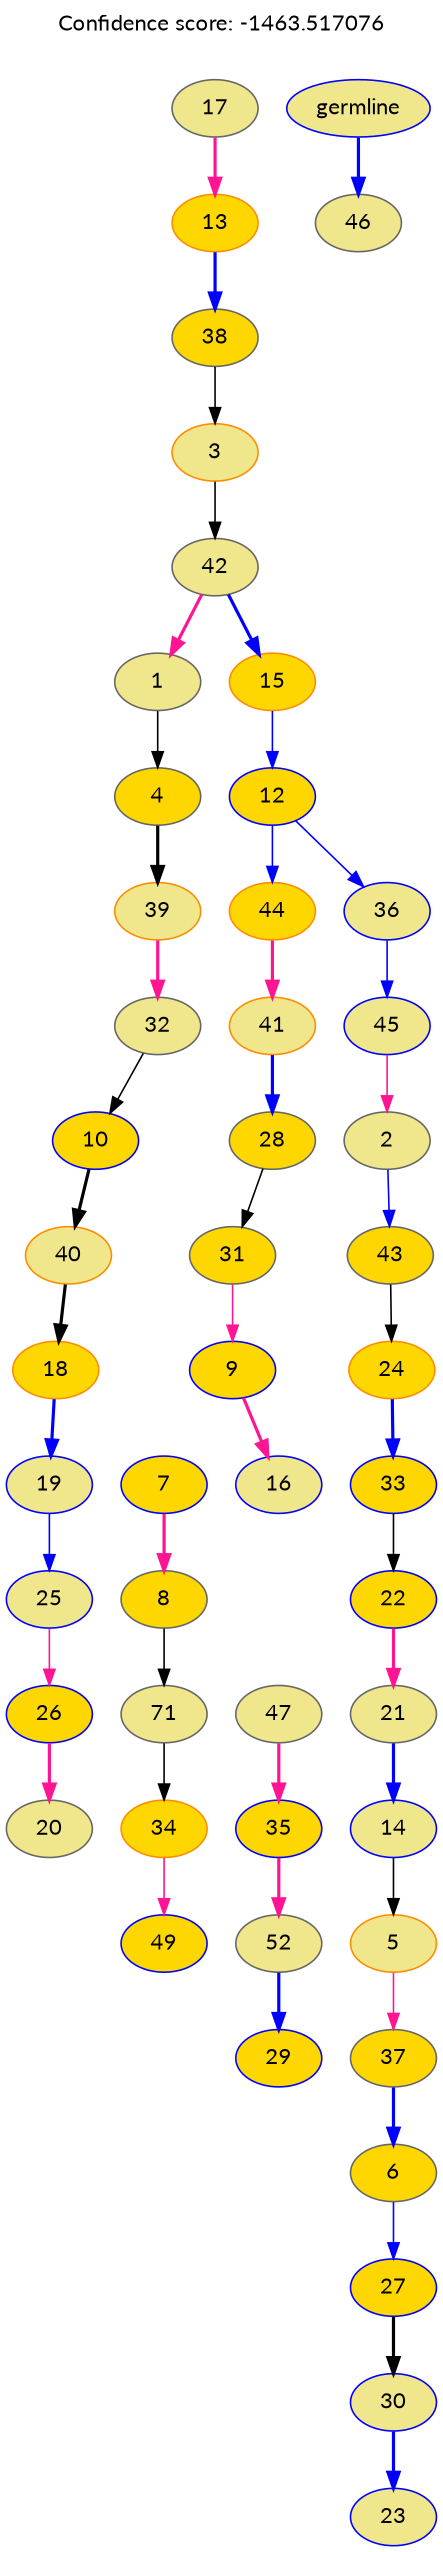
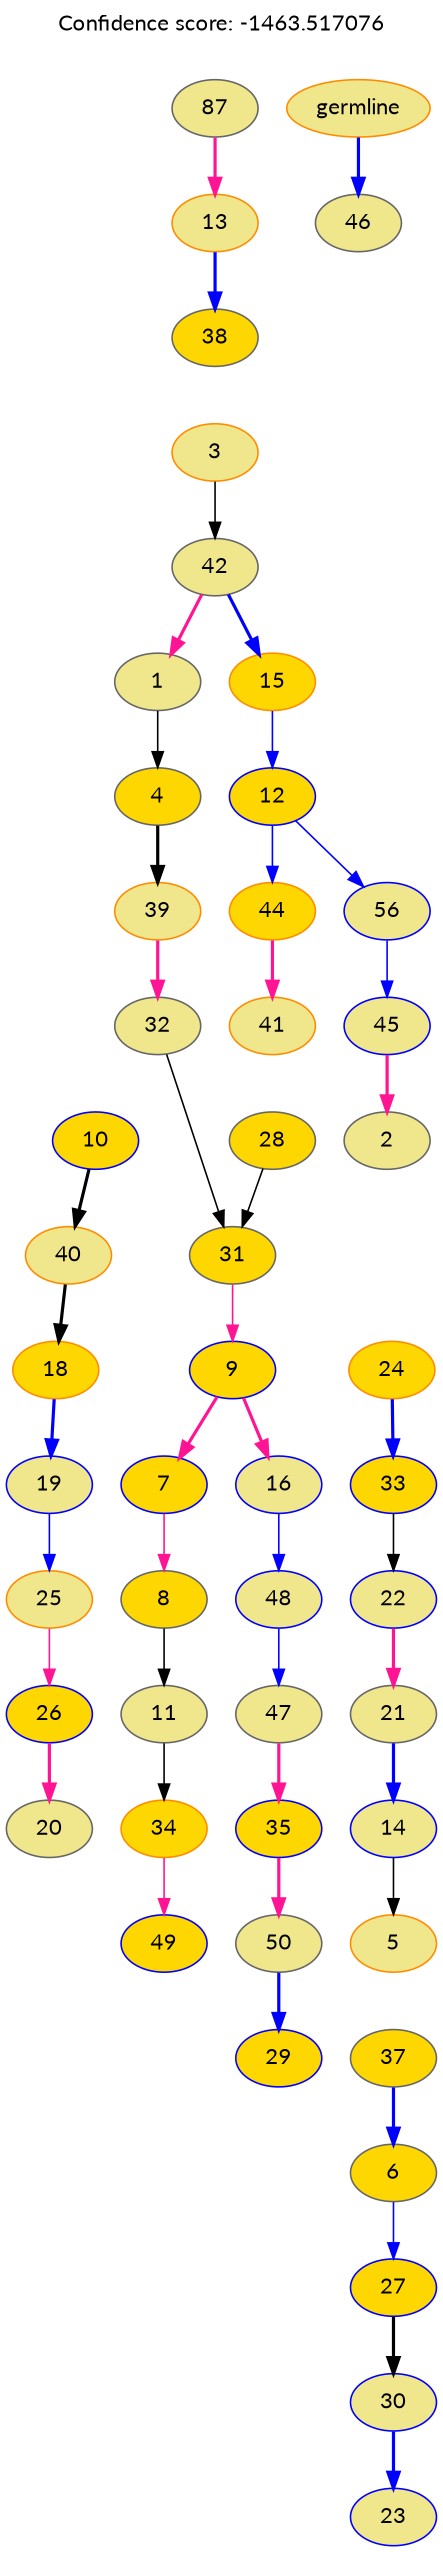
  digraph {
    fontname=Lato
    label="Confidence score: -1463.517076"
    labelloc=t
    node [color=blue fillcolor=khaki fontname=Lato style=filled]
    edge [color=blue fontname=Lato style=bold]
    n1 [fillcolor=gold label=26]
    n2 [color=gray40 label=20]
-   n3 [label=25]
+   n3 [color=darkorange label=25]
    n4 [label=19]
    n5 [color=darkorange fillcolor=gold label=18]
    n6 [color=darkorange label=40]
    n7 [fillcolor=gold label=10]
    n8 [color=gray40 label=32]
    n9 [color=darkorange label=39]
    n10 [color=gray40 fillcolor=gold label=4]
    n11 [color=gray40 label=1]
    n12 [color=darkorange fillcolor=gold label=34]
    n13 [fillcolor=gold label=49]
-   n14 [color=gray40 label=71]
+   n14 [color=gray40 label=11]
    n15 [color=gray40 fillcolor=gold label=8]
    n16 [fillcolor=gold label=7]
-   n17 [color=gray40 label=52]
+   n17 [color=gray40 label=50]
    n18 [fillcolor=gold label=29]
    n19 [fillcolor=gold label=35]
    n20 [color=gray40 label=47]
+   n21 [label=48]
    n22 [label=16]
    n23 [fillcolor=gold label=9]
    n24 [color=gray40 fillcolor=gold label=31]
    n25 [color=gray40 fillcolor=gold label=28]
    n26 [color=darkorange label=41]
    n27 [color=darkorange fillcolor=gold label=44]
    n28 [label=30]
    n29 [label=23]
    n30 [fillcolor=gold label=27]
    n31 [color=gray40 fillcolor=gold label=6]
    n32 [color=gray40 fillcolor=gold label=37]
    n33 [color=darkorange label=5]
    n34 [label=14]
    n35 [color=gray40 label=21]
-   n36 [fillcolor=gold label=22]
+   n36 [label=22]
    n37 [fillcolor=gold label=33]
    n38 [color=darkorange fillcolor=gold label=24]
-   n39 [color=gray40 fillcolor=gold label=43]
    n40 [color=gray40 label=2]
    n41 [label=45]
-   n42 [label=36]
+   n42 [label=56]
    n43 [fillcolor=gold label=12]
    n44 [color=darkorange fillcolor=gold label=15]
    n45 [color=gray40 label=42]
    n46 [color=darkorange label=3]
    n47 [color=gray40 fillcolor=gold label=38]
-   n48 [color=darkorange fillcolor=gold label=13]
-   n49 [color=gray40 label=17]
+   n48 [color=darkorange label=13]
+   n49 [color=gray40 label=87]
    n50 [color=gray40 label=46]
-   n51 [label=germline]
+   n51 [color=darkorange label=germline]
    n1 -> n2 [color=deeppink]
    n3 -> n1 [color=deeppink style=solid]
    n4 -> n3 [style=solid]
    n5 -> n4
    n6 -> n5 [color=black]
    n7 -> n6 [color=black]
-   n8 -> n7 [color=black style=solid]
+   n8 -> n24 [color=black style=solid]
    n9 -> n8 [color=deeppink]
    n10 -> n9 [color=black]
    n11 -> n10 [color=black style=solid]
    n12 -> n13 [color=deeppink style=solid]
    n14 -> n12 [color=black style=solid]
    n15 -> n14 [color=black style=solid]
-   n16 -> n15 [color=deeppink]
+   n16 -> n15 [color=deeppink style=solid]
    n17 -> n18
    n19 -> n17 [color=deeppink]
    n20 -> n19 [color=deeppink]
+   n21 -> n20 [style=solid]
+   n22 -> n21 [style=solid]
+   n23 -> n16 [color=deeppink]
    n23 -> n22 [color=deeppink]
    n24 -> n23 [color=deeppink style=solid]
    n25 -> n24 [color=black style=solid]
-   n26 -> n25
    n27 -> n26 [color=deeppink]
    n28 -> n29
    n30 -> n28 [color=black]
    n31 -> n30 [style=solid]
    n32 -> n31
-   n33 -> n32 [color=deeppink style=solid]
    n34 -> n33 [color=black style=solid]
    n35 -> n34
    n36 -> n35 [color=deeppink]
    n37 -> n36 [color=black style=solid]
    n38 -> n37
-   n39 -> n38 [color=black style=solid]
-   n40 -> n39 [style=solid]
-   n41 -> n40 [color=deeppink style=solid]
+   n41 -> n40 [color=deeppink]
    n42 -> n41 [style=solid]
    n43 -> n27 [style=solid]
    n43 -> n42 [style=solid]
    n44 -> n43 [style=solid]
    n45 -> n11 [color=deeppink]
    n45 -> n44
    n46 -> n45 [color=black style=solid]
-   n47 -> n46 [color=black style=solid]
    n48 -> n47
    n49 -> n48 [color=deeppink]
    n51 -> n50
  }
